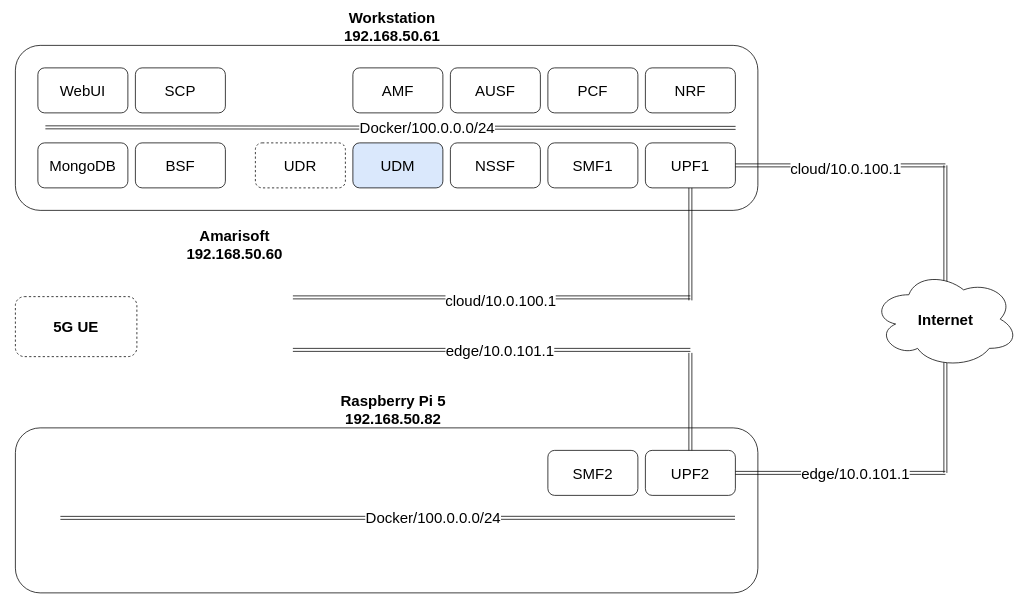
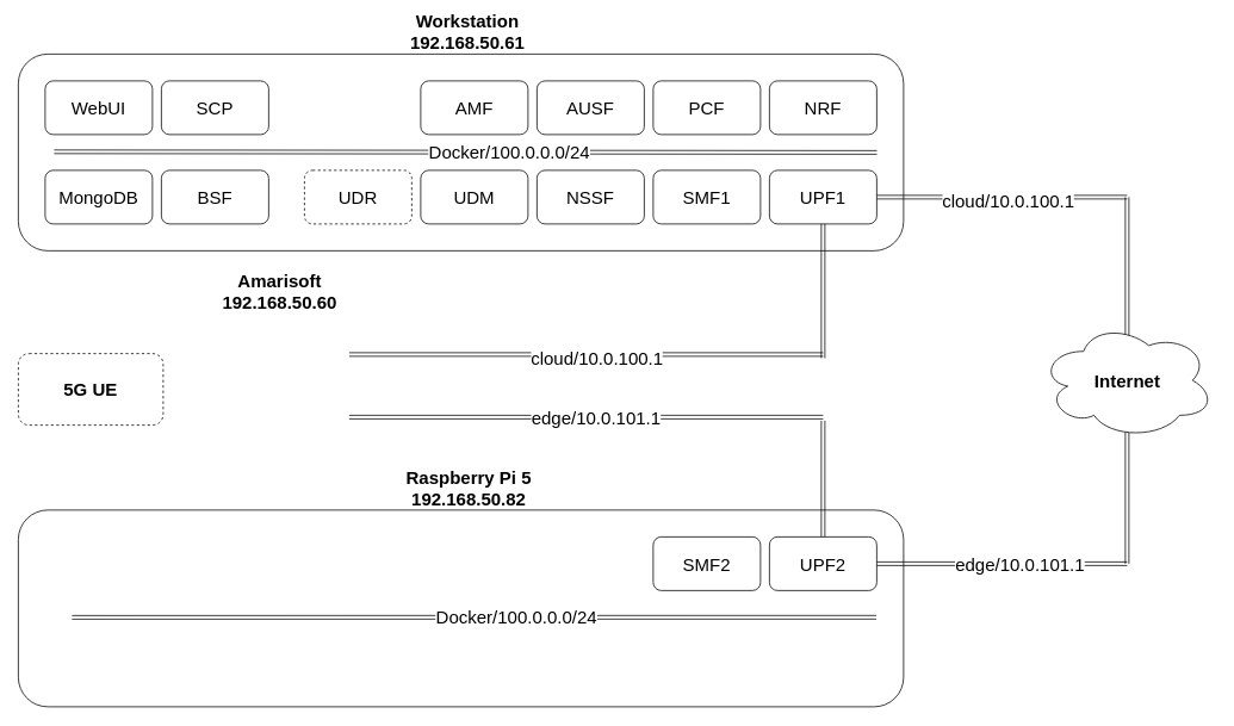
  <mxCell id="0" />
  <mxCell id="1" parent="0" />
  <mxCell id="2" value="" style="rounded=1;whiteSpace=wrap;html=1;fontSize=20;" parent="1" vertex="1"><mxGeometry x="20" y="60" width="990" height="220" as="geometry" /></mxCell>
  <mxCell id="3" value="AMF" style="rounded=1;whiteSpace=wrap;html=1;fontSize=20;" parent="1" vertex="1"><mxGeometry x="470" y="90" width="120" height="60" as="geometry" /></mxCell>
  <mxCell id="4" value="AUSF" style="rounded=1;whiteSpace=wrap;html=1;fontSize=20;" parent="1" vertex="1"><mxGeometry x="600" y="90" width="120" height="60" as="geometry" /></mxCell>
  <mxCell id="5" value="BSF" style="rounded=1;whiteSpace=wrap;html=1;fontSize=20;" parent="1" vertex="1"><mxGeometry x="180" y="190" width="120" height="60" as="geometry" /></mxCell>
  <mxCell id="6" value="SCP" style="rounded=1;whiteSpace=wrap;html=1;fontSize=20;" parent="1" vertex="1"><mxGeometry x="180" y="90" width="120" height="60" as="geometry" /></mxCell>
  <mxCell id="7" value="PCF" style="rounded=1;whiteSpace=wrap;html=1;fontSize=20;" parent="1" vertex="1"><mxGeometry x="730" y="90" width="120" height="60" as="geometry" /></mxCell>
  <mxCell id="8" value="UDR" style="rounded=1;whiteSpace=wrap;html=1;fontSize=20;dashed=1;" parent="1" vertex="1"><mxGeometry x="340" y="190" width="120" height="60" as="geometry" /></mxCell>
- <mxCell id="9" value="UDM" style="rounded=1;whiteSpace=wrap;html=1;fontSize=20;fillColor=#dae8fc;" parent="1" vertex="1"><mxGeometry x="470" y="190" width="120" height="60" as="geometry" /></mxCell>
+ <mxCell id="9" value="UDM" style="rounded=1;whiteSpace=wrap;html=1;fontSize=20;" parent="1" vertex="1"><mxGeometry x="470" y="190" width="120" height="60" as="geometry" /></mxCell>
  <mxCell id="10" value="NSSF" style="rounded=1;whiteSpace=wrap;html=1;fontSize=20;" parent="1" vertex="1"><mxGeometry x="600" y="190" width="120" height="60" as="geometry" /></mxCell>
  <mxCell id="11" value="NRF" style="rounded=1;whiteSpace=wrap;html=1;fontSize=20;" parent="1" vertex="1"><mxGeometry x="860" y="90" width="120" height="60" as="geometry" /></mxCell>
  <mxCell id="12" value="WebUI" style="rounded=1;whiteSpace=wrap;html=1;fontSize=20;" parent="1" vertex="1"><mxGeometry x="50" y="90" width="120" height="60" as="geometry" /></mxCell>
  <mxCell id="13" value="" style="shape=link;html=1;rounded=0;entryX=0.97;entryY=0.5;entryDx=0;entryDy=0;entryPerimeter=0;exitX=0.036;exitY=0.499;exitDx=0;exitDy=0;exitPerimeter=0;fontSize=20;" parent="1" target="2" edge="1"><mxGeometry width="100" relative="1" as="geometry"><mxPoint x="60" y="169.29" as="sourcePoint" /><mxPoint x="830.24" y="169.29" as="targetPoint" /></mxGeometry></mxCell>
  <mxCell id="14" value="Docker/100.0.0.0/24" style="edgeLabel;html=1;align=center;verticalAlign=middle;resizable=0;points=[];fontSize=20;" parent="13" vertex="1" connectable="0"><mxGeometry x="0.104" y="1" relative="1" as="geometry"><mxPoint as="offset" /></mxGeometry></mxCell>
  <mxCell id="15" value="SMF1" style="rounded=1;whiteSpace=wrap;html=1;fontSize=20;" parent="1" vertex="1"><mxGeometry x="730" y="190" width="120" height="60" as="geometry" /></mxCell>
  <mxCell id="16" value="UPF1" style="rounded=1;whiteSpace=wrap;html=1;fontSize=20;" parent="1" vertex="1"><mxGeometry x="860" y="190" width="120" height="60" as="geometry" /></mxCell>
  <mxCell id="17" value="&lt;b style=&quot;font-size: 20px;&quot;&gt;&lt;font style=&quot;font-size: 20px;&quot;&gt;Workstation 192.168.50.61&lt;/font&gt;&lt;/b&gt;" style="text;html=1;align=center;verticalAlign=middle;whiteSpace=wrap;rounded=0;fontSize=20;" parent="1" vertex="1"><mxGeometry x="470" y="20" width="105" height="30" as="geometry" /></mxCell>
  <mxCell id="18" value="" style="shape=link;html=1;rounded=0;fontSize=20;" parent="1" edge="1"><mxGeometry width="100" relative="1" as="geometry"><mxPoint x="390" y="396" as="sourcePoint" /><mxPoint x="920" y="396" as="targetPoint" /></mxGeometry></mxCell>
  <mxCell id="19" value="cloud/10.0.100.1" style="edgeLabel;html=1;align=center;verticalAlign=middle;resizable=0;points=[];fontSize=20;" parent="18" vertex="1" connectable="0"><mxGeometry x="0.042" y="-3" relative="1" as="geometry"><mxPoint as="offset" /></mxGeometry></mxCell>
  <mxCell id="20" value="" style="rounded=1;whiteSpace=wrap;html=1;fontSize=20;" parent="1" vertex="1"><mxGeometry x="20" y="570" width="990" height="220" as="geometry" /></mxCell>
  <mxCell id="21" value="" style="shape=link;html=1;rounded=0;fontSize=20;" parent="1" edge="1"><mxGeometry width="100" relative="1" as="geometry"><mxPoint x="390" y="466" as="sourcePoint" /><mxPoint x="920" y="466" as="targetPoint" /></mxGeometry></mxCell>
  <mxCell id="22" value="edge/10.0.101.1" style="edgeLabel;html=1;align=center;verticalAlign=middle;resizable=0;points=[];fontSize=20;" parent="21" vertex="1" connectable="0"><mxGeometry x="-0.07" relative="1" as="geometry"><mxPoint x="29" as="offset" /></mxGeometry></mxCell>
  <mxCell id="23" value="&lt;b style=&quot;font-size: 20px;&quot;&gt;&lt;font style=&quot;font-size: 20px;&quot;&gt;Raspberry Pi 5 192.168.50.82&lt;/font&gt;&lt;/b&gt;" style="text;html=1;align=center;verticalAlign=middle;whiteSpace=wrap;rounded=0;fontSize=20;" parent="1" vertex="1"><mxGeometry x="440" y="530" width="167.5" height="30" as="geometry" /></mxCell>
  <mxCell id="24" value="" style="shape=link;html=1;rounded=0;entryX=0.949;entryY=0.545;entryDx=0;entryDy=0;entryPerimeter=0;fontSize=20;" parent="1" edge="1"><mxGeometry width="100" relative="1" as="geometry"><mxPoint x="80" y="690" as="sourcePoint" /><mxPoint x="979.51" y="689.9" as="targetPoint" /></mxGeometry></mxCell>
  <mxCell id="25" value="Docker/100.0.0.0/24" style="edgeLabel;html=1;align=center;verticalAlign=middle;resizable=0;points=[];fontSize=20;" parent="24" vertex="1" connectable="0"><mxGeometry x="0.104" y="1" relative="1" as="geometry"><mxPoint as="offset" /></mxGeometry></mxCell>
  <mxCell id="26" value="SMF2" style="rounded=1;whiteSpace=wrap;html=1;fontSize=20;" parent="1" vertex="1"><mxGeometry x="730" y="600" width="120" height="60" as="geometry" /></mxCell>
  <mxCell id="27" value="UPF2" style="rounded=1;whiteSpace=wrap;html=1;fontSize=20;" parent="1" vertex="1"><mxGeometry x="860" y="600" width="120" height="60" as="geometry" /></mxCell>
  <mxCell id="28" value="" style="shape=image;verticalLabelPosition=bottom;labelBackgroundColor=default;verticalAlign=top;aspect=fixed;imageAspect=0;image=https://ingun.com/media/CMS%20Media/campaigns/5G/campaign-5G-icon-antenne_M-min.png;clipPath=inset(23.78% 31% 24.67% 31.33%);" parent="1" vertex="1"><mxGeometry x="230" y="350" width="165.6" height="170" as="geometry" /></mxCell>
  <mxCell id="29" value="&lt;font style=&quot;font-size: 20px;&quot;&gt;Amarisoft&lt;/font&gt;&lt;div style=&quot;font-size: 20px;&quot;&gt;&lt;font style=&quot;font-size: 20px;&quot;&gt;192.168.50.60&lt;/font&gt;&lt;/div&gt;" style="text;html=1;align=center;verticalAlign=middle;whiteSpace=wrap;rounded=0;fontStyle=1" parent="1" vertex="1"><mxGeometry x="284.2" y="310" width="57.2" height="30" as="geometry" /></mxCell>
  <mxCell id="30" value="&lt;b&gt;5G UE&lt;/b&gt;" style="rounded=1;whiteSpace=wrap;html=1;fontSize=20;dashed=1;" parent="1" vertex="1"><mxGeometry x="20" y="395" width="162" height="80" as="geometry" /></mxCell>
  <mxCell id="31" value="" style="shape=image;verticalLabelPosition=bottom;labelBackgroundColor=default;verticalAlign=top;aspect=fixed;imageAspect=0;image=https://icons.veryicon.com/png/o/miscellaneous/medium-thin-linear-icon/signal-28.png;rotation=90;fontSize=20;" parent="1" vertex="1"><mxGeometry x="182" y="405" width="60" height="60" as="geometry" /></mxCell>
  <mxCell id="32" value="" style="shape=link;html=1;rounded=0;fontSize=20;exitX=1;exitY=0.5;exitDx=0;exitDy=0;" parent="1" source="16" edge="1"><mxGeometry width="100" relative="1" as="geometry"><mxPoint x="920" y="250" as="sourcePoint" /><mxPoint x="1260" y="220" as="targetPoint" /></mxGeometry></mxCell>
  <mxCell id="33" value="cloud/10.0.100.1" style="edgeLabel;html=1;align=center;verticalAlign=middle;resizable=0;points=[];fontSize=20;" parent="32" vertex="1" connectable="0"><mxGeometry x="0.042" y="-3" relative="1" as="geometry"><mxPoint as="offset" /></mxGeometry></mxCell>
  <mxCell id="34" value="" style="shape=link;html=1;rounded=0;fontSize=20;exitX=1;exitY=0.5;exitDx=0;exitDy=0;" parent="1" source="27" edge="1"><mxGeometry width="100" relative="1" as="geometry"><mxPoint x="430" y="476" as="sourcePoint" /><mxPoint x="1260" y="630" as="targetPoint" /></mxGeometry></mxCell>
  <mxCell id="35" value="edge/10.0.101.1" style="edgeLabel;html=1;align=center;verticalAlign=middle;resizable=0;points=[];fontSize=20;" parent="34" vertex="1" connectable="0"><mxGeometry x="-0.07" relative="1" as="geometry"><mxPoint x="29" as="offset" /></mxGeometry></mxCell>
  <mxCell id="36" value="" style="shape=link;html=1;rounded=0;exitX=0.5;exitY=0;exitDx=0;exitDy=0;" parent="1" source="40" edge="1"><mxGeometry width="100" relative="1" as="geometry"><mxPoint x="1260" y="360" as="sourcePoint" /><mxPoint x="1260" y="220" as="targetPoint" /></mxGeometry></mxCell>
  <mxCell id="37" value="" style="shape=link;html=1;rounded=0;exitX=0.5;exitY=1;exitDx=0;exitDy=0;" parent="1" source="40" edge="1"><mxGeometry width="100" relative="1" as="geometry"><mxPoint x="1260" y="470" as="sourcePoint" /><mxPoint x="1260" y="630" as="targetPoint" /></mxGeometry></mxCell>
  <mxCell id="38" value="" style="shape=link;html=1;rounded=0;entryX=0.5;entryY=0;entryDx=0;entryDy=0;" parent="1" target="27" edge="1"><mxGeometry width="100" relative="1" as="geometry"><mxPoint x="920" y="470" as="sourcePoint" /><mxPoint x="920" y="540" as="targetPoint" /></mxGeometry></mxCell>
  <mxCell id="39" value="" style="shape=link;html=1;rounded=0;entryX=0.5;entryY=1;entryDx=0;entryDy=0;" parent="1" target="16" edge="1"><mxGeometry width="100" relative="1" as="geometry"><mxPoint x="920" y="400" as="sourcePoint" /><mxPoint x="920" y="410" as="targetPoint" /></mxGeometry></mxCell>
  <mxCell id="40" value="" style="rhombus;whiteSpace=wrap;html=1;" parent="1" vertex="1"><mxGeometry x="1220" y="395" width="80" height="80" as="geometry" /></mxCell>
  <mxCell id="41" value="&lt;b style=&quot;font-size: 20px;&quot;&gt;Internet&lt;/b&gt;" style="ellipse;shape=cloud;whiteSpace=wrap;html=1;" parent="1" vertex="1"><mxGeometry x="1162.5" y="360" width="195" height="130" as="geometry" /></mxCell>
  <mxCell id="42" value="MongoDB" style="rounded=1;whiteSpace=wrap;html=1;fontSize=20;" parent="1" vertex="1"><mxGeometry x="50" y="190" width="120" height="60" as="geometry" /></mxCell>
